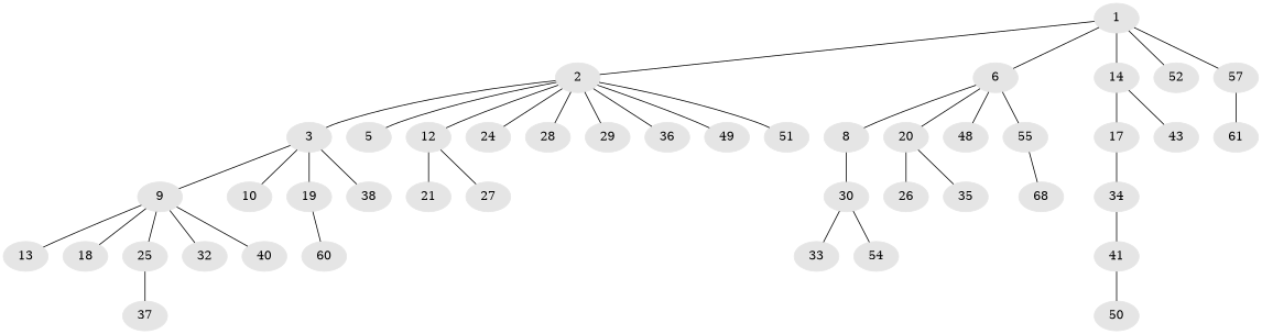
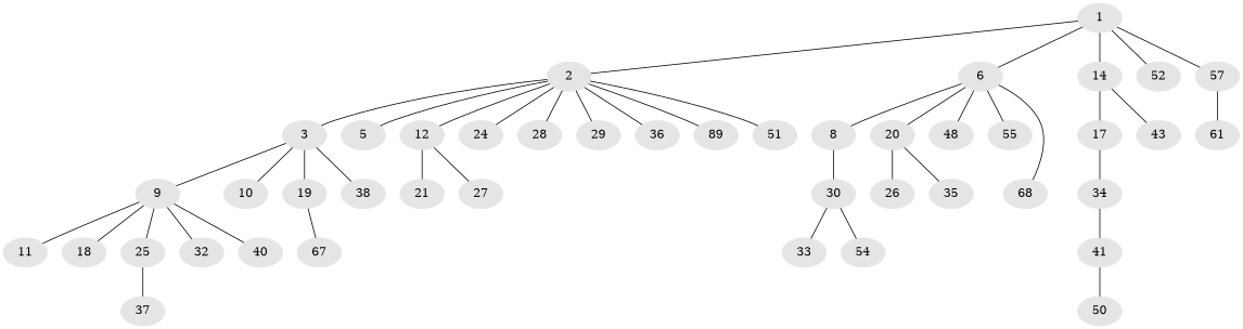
  graph {
    node [color=gray90 style=filled]
    2 [super="+4"]
    3 [super="+7"]
    5 [super="+11"]
    12 [super="+22"]
    24
    28
    29
    36
-   49
+   49 [label=89]
    51
    1
    6 [super="+16"]
    14 [super="+27"]
    52 [super="+58"]
    57
    8 [super="+53"]
    20 [super="+39"]
    48 [super="+63"]
    55
    n20 [label=68]
    17
    43
    61
    9 [super="+15"]
    10
    19 [super="+59"]
    38
    21 [super="+23"]
    n29 [label=27 super="+56"]
-   13
+   13 [label=11]
    18
    25 [super="+46"]
    32
    40
-   60
+   60 [label=67]
    30 [super="+31"]
    26 [super="+45"]
    35
    33 [super="+42"]
    54
    37 [super="+44"]
    34
    41
    50
    2 -- 3
    2 -- 5
    2 -- 12
    2 -- 24
    2 -- 28
    2 -- 29
    2 -- 36
    2 -- 49
    2 -- 51
    3 -- 9
    3 -- 10
    3 -- 19
    3 -- 38
    12 -- 21
    12 -- n29
    1 -- 2
    1 -- 6
    1 -- 14
    1 -- 52
    1 -- 57
    6 -- 8
    6 -- 20
    6 -- 48
    6 -- 55
-   55 -- n20
+   6 -- n20
    14 -- 17
    14 -- 43
    57 -- 61
    8 -- 30
    20 -- 26
    20 -- 35
    17 -- 34
    9 -- 13
    9 -- 18
    9 -- 25
    9 -- 32
    9 -- 40
    19 -- 60
    25 -- 37
    30 -- 33
    30 -- 54
    34 -- 41
    41 -- 50
  }
